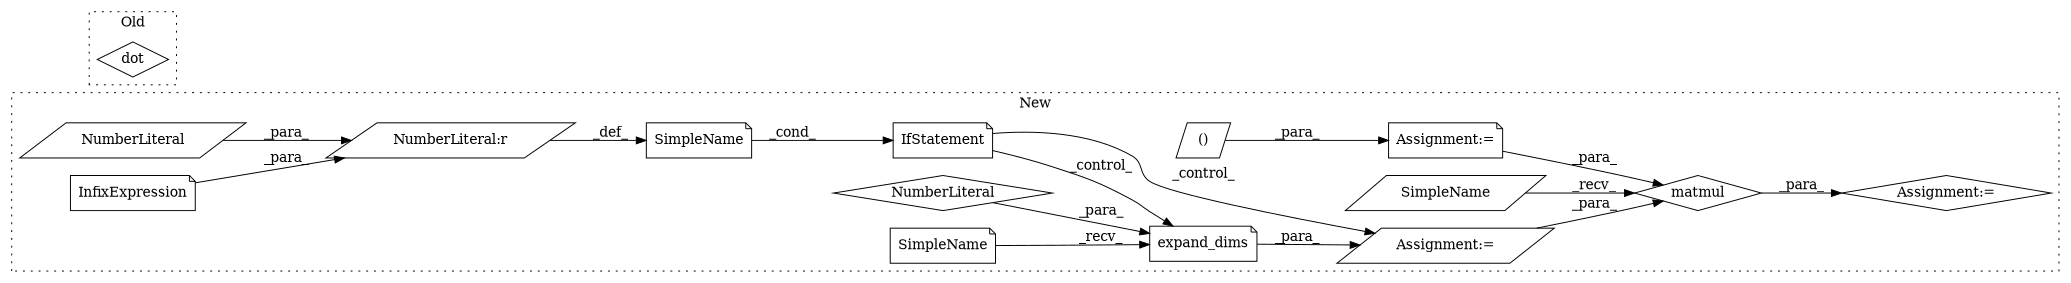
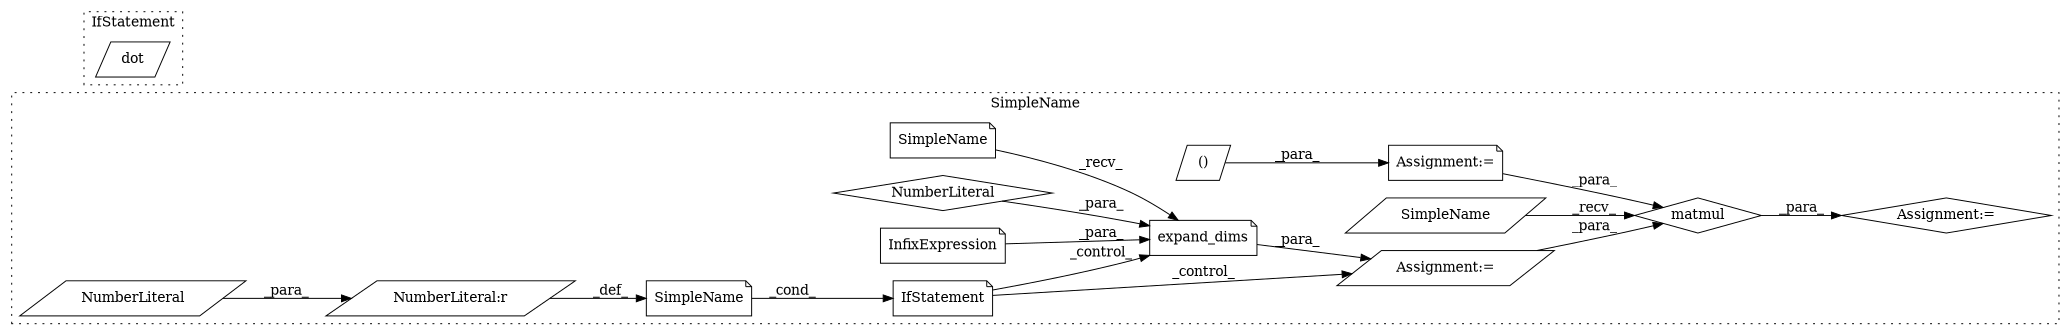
  digraph {
    rankdir=LR
    node [a=32 l=1 shape=note]
    n1 [l="7,1" label=matmul s="8739,8779" shape=diamond]
    n2 [a=7 label="Assignment:=" s=8732 shape=diamond]
    n3 [a=7 label="Assignment:=" s=7939 shape=parallelogram]
    n4 [l="12,1" label=expand_dims s="7946,7965"]
    n5 [a=34 label=NumberLiteral s=7964 shape=diamond]
    n6 [a=106 l=53 label="()" s=8385 shape=parallelogram]
    n7 [a=25 l="4,2" label=IfStatement s="7905,7924"]
    n8 [a=42 label=SimpleName l=""]
    n9 [a=27 l=4 label="NumberLiteral:r" s=7919 shape=parallelogram]
    n10 [a=34 label=NumberLiteral s=7923 shape=parallelogram]
    n11 [a=22 l=10 label=InfixExpression s=7909]
    n12 [a=7 label="Assignment:=" s=8367]
    n13 [a=42 l=5 label=SimpleName s=8733 shape=parallelogram]
    n14 [a=42 l=5 label=SimpleName s=7940]
-   n15 [l="4,1" label=dot s="5329,5385" shape=diamond]
+   n15 [l="4,1" label=dot s="5329,5385" shape=parallelogram]
    subgraph cluster_1 {
-     label=New
+     label=SimpleName
      style=dotted
      n1
      n2
      n3
      n4
      n5
      n6
      n7
      n8
      n9
      n10
      n11
      n12
      n13
      n14
    }
    subgraph cluster_2 {
-     label=Old
+     label=IfStatement
      style=dotted
      n15
    }
    n1 -> n2 [label=_para_]
    n3 -> n1 [label=_para_]
    n4 -> n3 [label=_para_]
    n5 -> n4 [label=_para_]
    n6 -> n12 [label=_para_]
    n7 -> n3 [label=_control_]
    n7 -> n4 [label=_control_]
    n8 -> n7 [label=_cond_]
    n9 -> n8 [label=_def_]
    n10 -> n9 [label=_para_]
-   n11 -> n9 [label=_para_]
+   n11 -> n4 [label=_para_]
    n12 -> n1 [label=_para_]
    n13 -> n1 [label=_recv_]
    n14 -> n4 [label=_recv_]
  }
